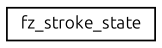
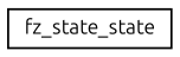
  digraph {
    rankdir=LR
    fontname=Ubuntu
-   n1 [color=black fillcolor=white fontname=Ubuntu fontsize=10 height=0.2 label=fz_stroke_state shape=record style=filled width=0.4]
+   n1 [color=black fillcolor=white fontname=Ubuntu fontsize=10 height=0.2 label=fz_state_state shape=record style=filled width=0.4]
  }
